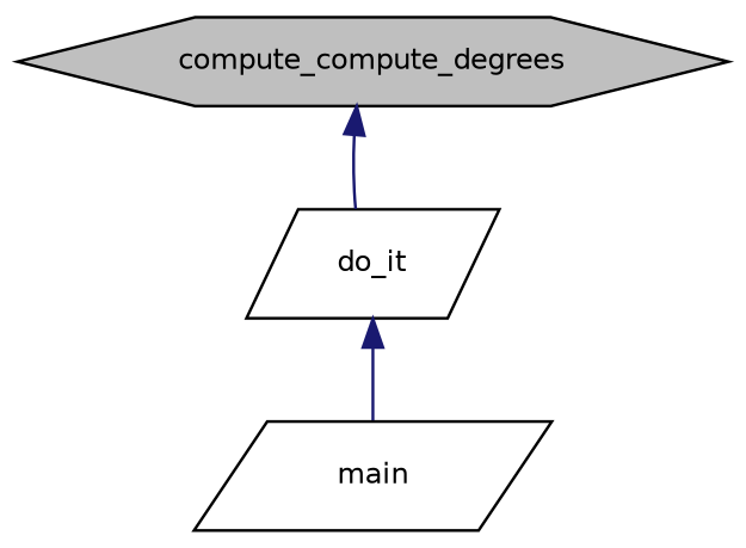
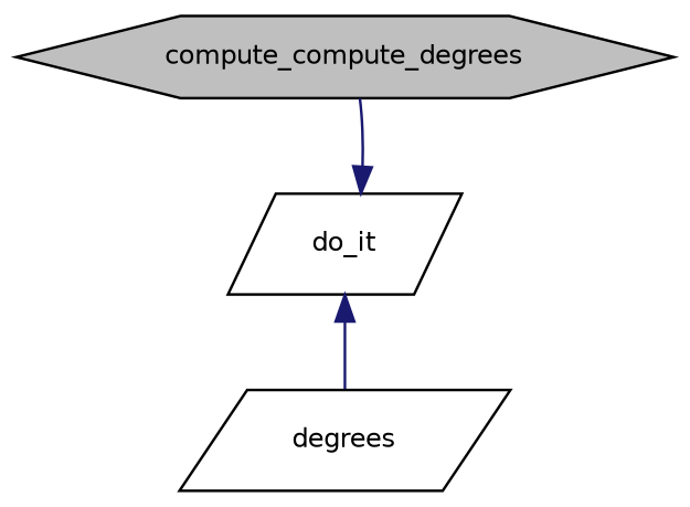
  digraph {
    rankdir=TB
    node [color=black fillcolor=white fontname=Helvetica fontsize=10 shape=parallelogram style=filled]
    edge [color=midnightblue dir=back fontname=Helvetica fontsize=10 labelfontname=Helvetica labelfontsize=10 style=solid]
    n1 [fillcolor=grey75 fontcolor=black height=0.2 label=compute_compute_degrees shape=hexagon width=0.4]
    n2 [height=0.2 label=do_it width=0.4]
-   n3 [height=0.2 label=main width=0.4]
-   n1 -> n2
+   n3 [height=0.2 label=degrees width=0.4]
+   n2 -> n1
    n2 -> n3
  }
